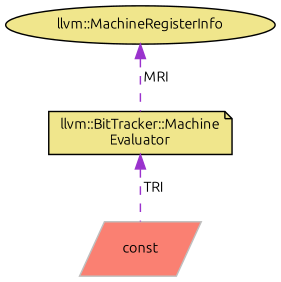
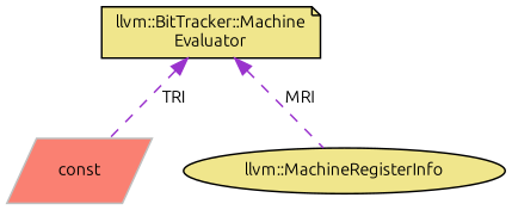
  digraph {
    fontname=Ubuntu
    node [color=black fillcolor=khaki fontname=Ubuntu fontsize=10 style=filled]
    edge [color=darkorchid3 dir=back fontname=Ubuntu fontsize=10 labelfontname=Helvetica labelfontsize=10 style=dashed]
    n1 [fontcolor=black height=0.2 label="llvm::BitTracker::Machine\lEvaluator" shape=note width=0.4]
    n2 [color=grey75 fillcolor=salmon height=0.2 label=const shape=parallelogram width=0.4]
    n3 [height=0.2 label="llvm::MachineRegisterInfo" shape=ellipse width=0.4]
    n1 -> n2 [label=" TRI"]
-   n3 -> n1 [label=" MRI"]
+   n1 -> n3 [label=" MRI"]
  }
